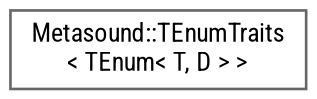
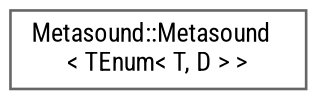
  digraph {
    rankdir=LR
    fontname="Roboto Condensed"
-   n1 [color=grey40 fillcolor=white fontname="Roboto Condensed" fontsize=10 height=0.2 label="Metasound::TEnumTraits\l\< TEnum\< T, D \> \>" shape=box style=filled width=0.4]
+   n1 [color=grey40 fillcolor=white fontname="Roboto Condensed" fontsize=10 height=0.2 label="Metasound::Metasound\l\< TEnum\< T, D \> \>" shape=box style=filled width=0.4]
  }
